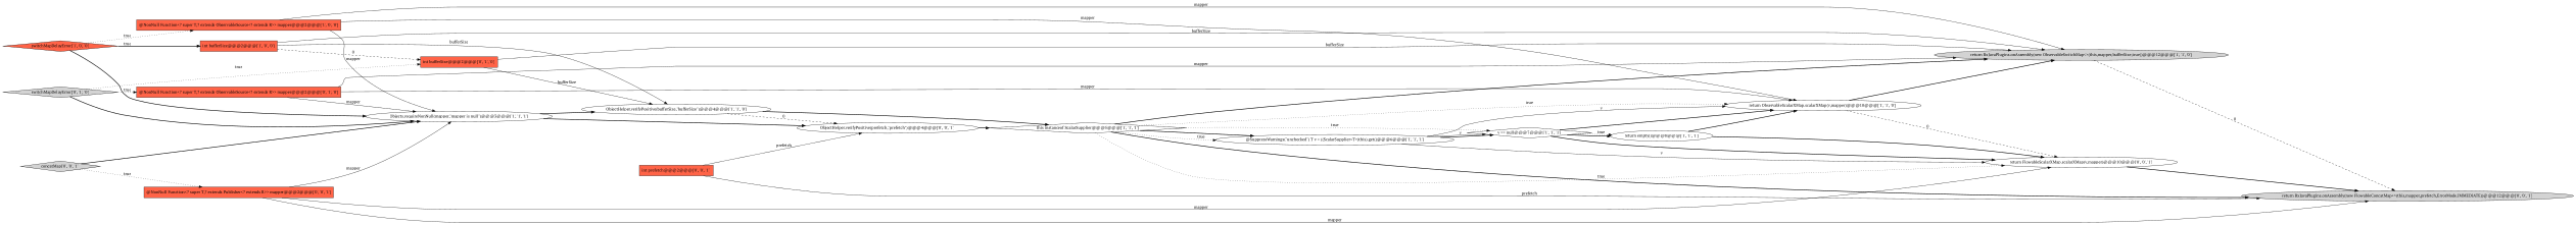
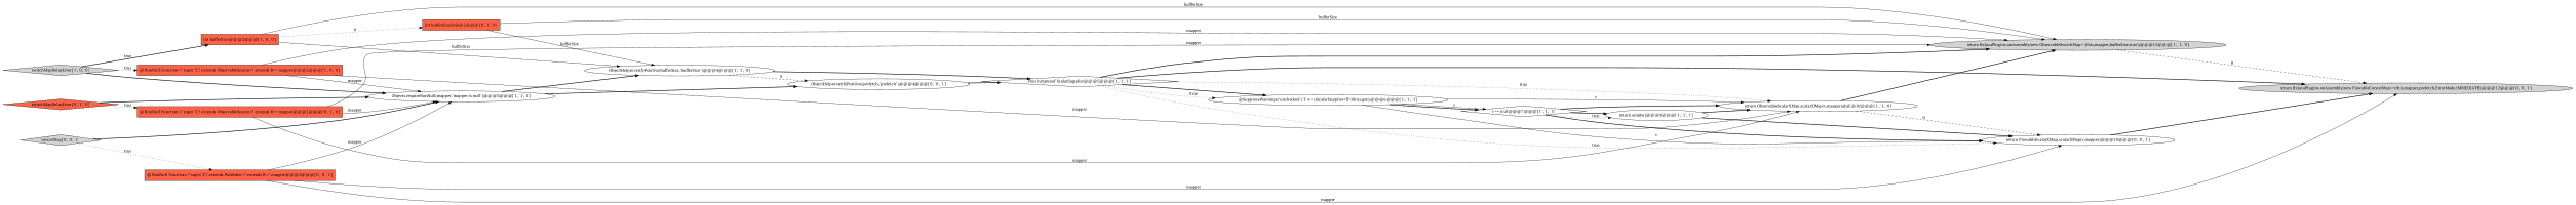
  digraph {
    fontname="PT Serif"
    rankdir=LR
    node [fillcolor=white fontname="PT Serif" shape=ellipse style=filled]
    edge [fontname="PT Serif" style=bold]
    n1 [label="Objects.requireNonNull(mapper,\"mapper is null\")@@@3@@@['1', '1', '1']"]
    n2 [label="ObjectHelper.verifyPositive(bufferSize,\"bufferSize\")@@@4@@@['1', '1', '0']"]
    n3 [label="ObjectHelper.verifyPositive(prefetch,\"prefetch\")@@@4@@@['0', '0', '1']"]
    n4 [label="this instanceof ScalarSupplier@@@5@@@['1', '1', '1']" shape=diamond]
    n5 [label="return empty()@@@8@@@['1', '1', '1']"]
    n6 [label="return FlowableScalarXMap.scalarXMap(v,mapper)@@@10@@@['0', '0', '1']"]
    n7 [label="return ObservableScalarXMap.scalarXMap(v,mapper)@@@10@@@['1', '1', '0']"]
    n8 [fillcolor=lightgray label="return RxJavaPlugins.onAssembly(new FlowableConcatMap<>(this,mapper,prefetch,ErrorMode.IMMEDIATE))@@@12@@@['0', '0', '1']"]
    n9 [fillcolor=lightgray label="return RxJavaPlugins.onAssembly(new ObservableSwitchMap<>(this,mapper,bufferSize,true))@@@12@@@['1', '1', '0']"]
-   n10 [fillcolor=tomato label="switchMapDelayError['1', '0', '0']" shape=diamond]
+   n10 [fillcolor=lightgray label="switchMapDelayError['1', '0', '0']" shape=diamond]
    n11 [fillcolor=tomato label="@NonNull Function<? super T,? extends ObservableSource<? extends R>> mapper@@@2@@@['1', '0', '0']" shape=box]
    n12 [fillcolor=tomato label="int bufferSize@@@2@@@['1', '0', '0']" shape=box]
    n13 [fillcolor=tomato label="int bufferSize@@@2@@@['0', '1', '0']" shape=box]
-   n14 [fillcolor=lightgray label="switchMapDelayError['0', '1', '0']" shape=diamond]
+   n14 [fillcolor=tomato label="switchMapDelayError['0', '1', '0']" shape=diamond]
    n15 [fillcolor=tomato label="@NonNull Function<? super T,? extends ObservableSource<? extends R>> mapper@@@2@@@['0', '1', '0']" shape=box]
    n16 [label="v == null@@@7@@@['1', '1', '1']" shape=diamond]
    n17 [fillcolor=lightgray label="concatMap['0', '0', '1']" shape=diamond]
    n18 [fillcolor=tomato label="@NonNull Function<? super T,? extends Publisher<? extends R>> mapper@@@2@@@['0', '0', '1']" shape=box]
-   n19 [fillcolor=tomato label="int prefetch@@@2@@@['0', '0', '1']" shape=box]
    n20 [label="@SuppressWarnings(\"unchecked\") T v = ((ScalarSupplier<T>)this).get()@@@6@@@['1', '1', '1']"]
    n1 -> n2
    n1 -> n3
    n2 -> n3 [label=0 style=dashed]
    n2 -> n4
    n3 -> n4
    n4 -> n6 [label=true style=dotted]
    n4 -> n7 [label=true style=dotted]
    n4 -> n8
    n4 -> n9
-   n4 -> n16 [label=true style=dotted]
    n4 -> n20
    n4 -> n20 [label=true style=dotted]
    n5 -> n6
    n5 -> n7
    n6 -> n8
    n7 -> n6 [label=0 style=dashed]
    n7 -> n9
    n9 -> n8 [label=0 style=dashed]
    n10 -> n1
    n10 -> n11 [label=true style=dotted]
    n10 -> n12 [label=true]
    n11 -> n1 [label=mapper style=solid]
    n11 -> n7 [label=mapper style=solid]
    n11 -> n9 [label=mapper style=solid]
    n12 -> n2 [label=bufferSize style=solid]
    n12 -> n9 [label=bufferSize style=solid]
-   n12 -> n13 [label=0 style=dashed]
+   n12 -> n13 [label=0 style=dotted]
    n13 -> n2 [label=bufferSize style=solid]
    n13 -> n9 [label=bufferSize style=solid]
    n14 -> n1
-   n14 -> n13 [label=true style=dotted]
    n14 -> n15 [label=true style=dotted]
    n15 -> n1 [label=mapper style=solid]
    n15 -> n7 [label=mapper style=solid]
    n15 -> n9 [label=mapper style=solid]
    n16 -> n5 [label=true style=dotted]
    n16 -> n5
    n16 -> n6
    n16 -> n7
    n17 -> n1
    n17 -> n18 [label=true style=dotted]
    n18 -> n1 [label=mapper style=solid]
    n18 -> n6 [label=mapper style=solid]
    n18 -> n8 [label=mapper style=solid]
-   n19 -> n3 [label=prefetch style=solid]
-   n19 -> n8 [label=prefetch style=solid]
    n20 -> n6 [label=v style=solid]
    n20 -> n7 [label=v style=solid]
    n20 -> n16 [label=v style=solid]
    n20 -> n16
  }
